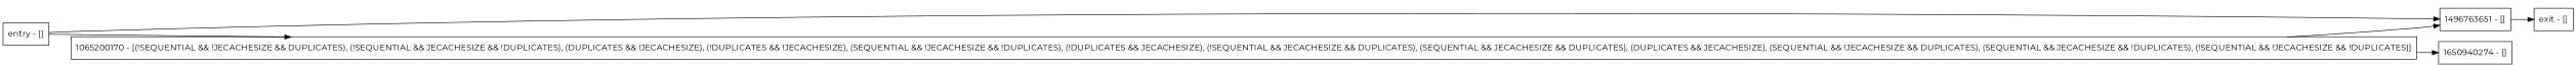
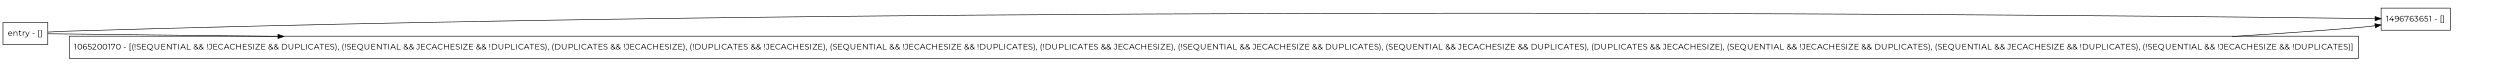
  digraph {
    fontname=Montserrat
    rankdir=LR
    node [fontname=Montserrat shape=record]
    edge [fontname=Montserrat]
    n1 [label="entry - []"]
    n2 [label="1065200170 - [(!SEQUENTIAL && !JECACHESIZE && DUPLICATES), (!SEQUENTIAL && JECACHESIZE && !DUPLICATES), (DUPLICATES && !JECACHESIZE), (!DUPLICATES && !JECACHESIZE), (SEQUENTIAL && !JECACHESIZE && !DUPLICATES), (!DUPLICATES && JECACHESIZE), (!SEQUENTIAL && JECACHESIZE && DUPLICATES), (SEQUENTIAL && JECACHESIZE && DUPLICATES), (DUPLICATES && JECACHESIZE), (SEQUENTIAL && !JECACHESIZE && DUPLICATES), (SEQUENTIAL && JECACHESIZE && !DUPLICATES), (!SEQUENTIAL && !JECACHESIZE && !DUPLICATES)]"]
    n3 [label="1496763651 - []"]
-   n4 [label="1650940274 - []"]
-   n5 [label="exit - []"]
    n1 -> n2
    n1 -> n3
    n2 -> n3
-   n2 -> n4
-   n3 -> n5
  }
